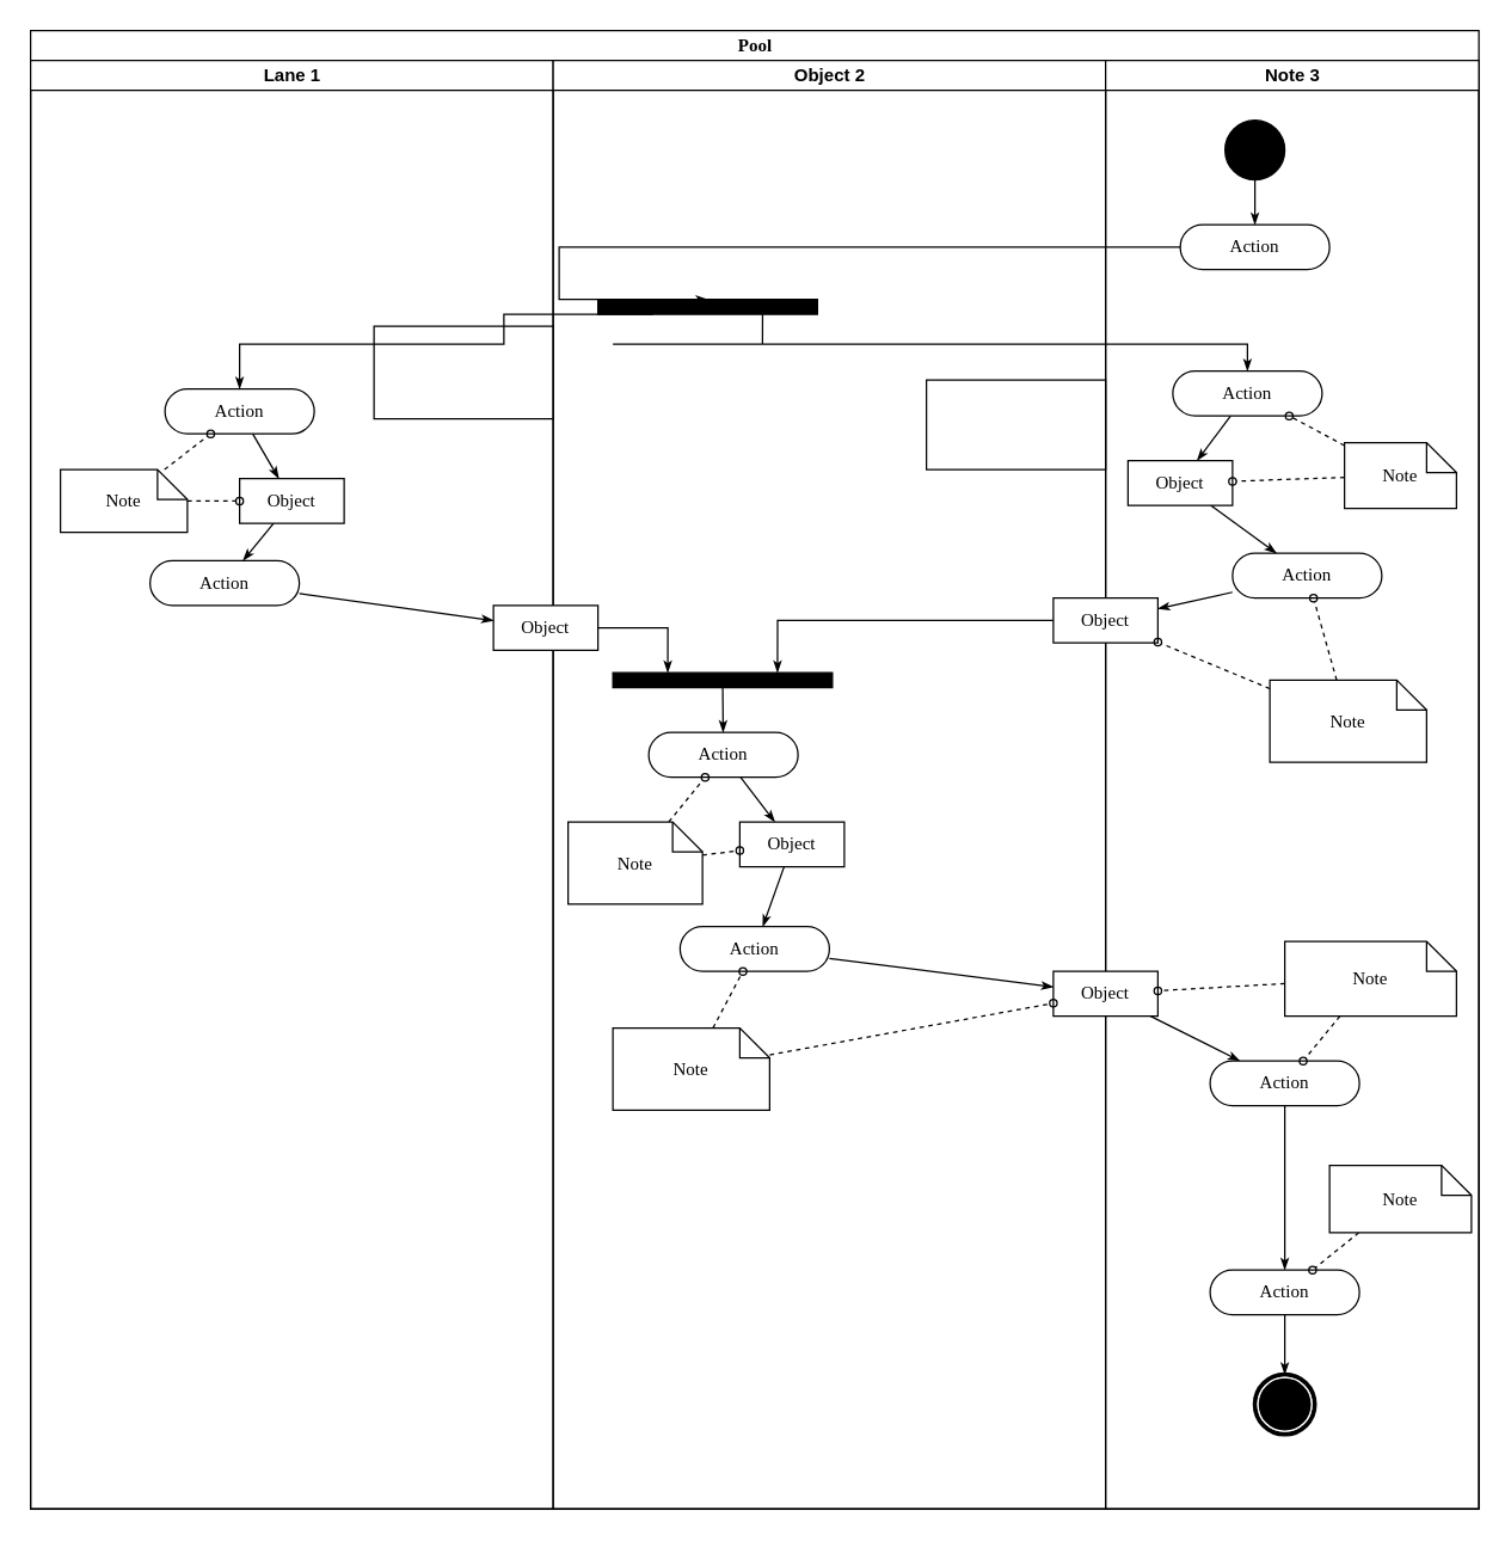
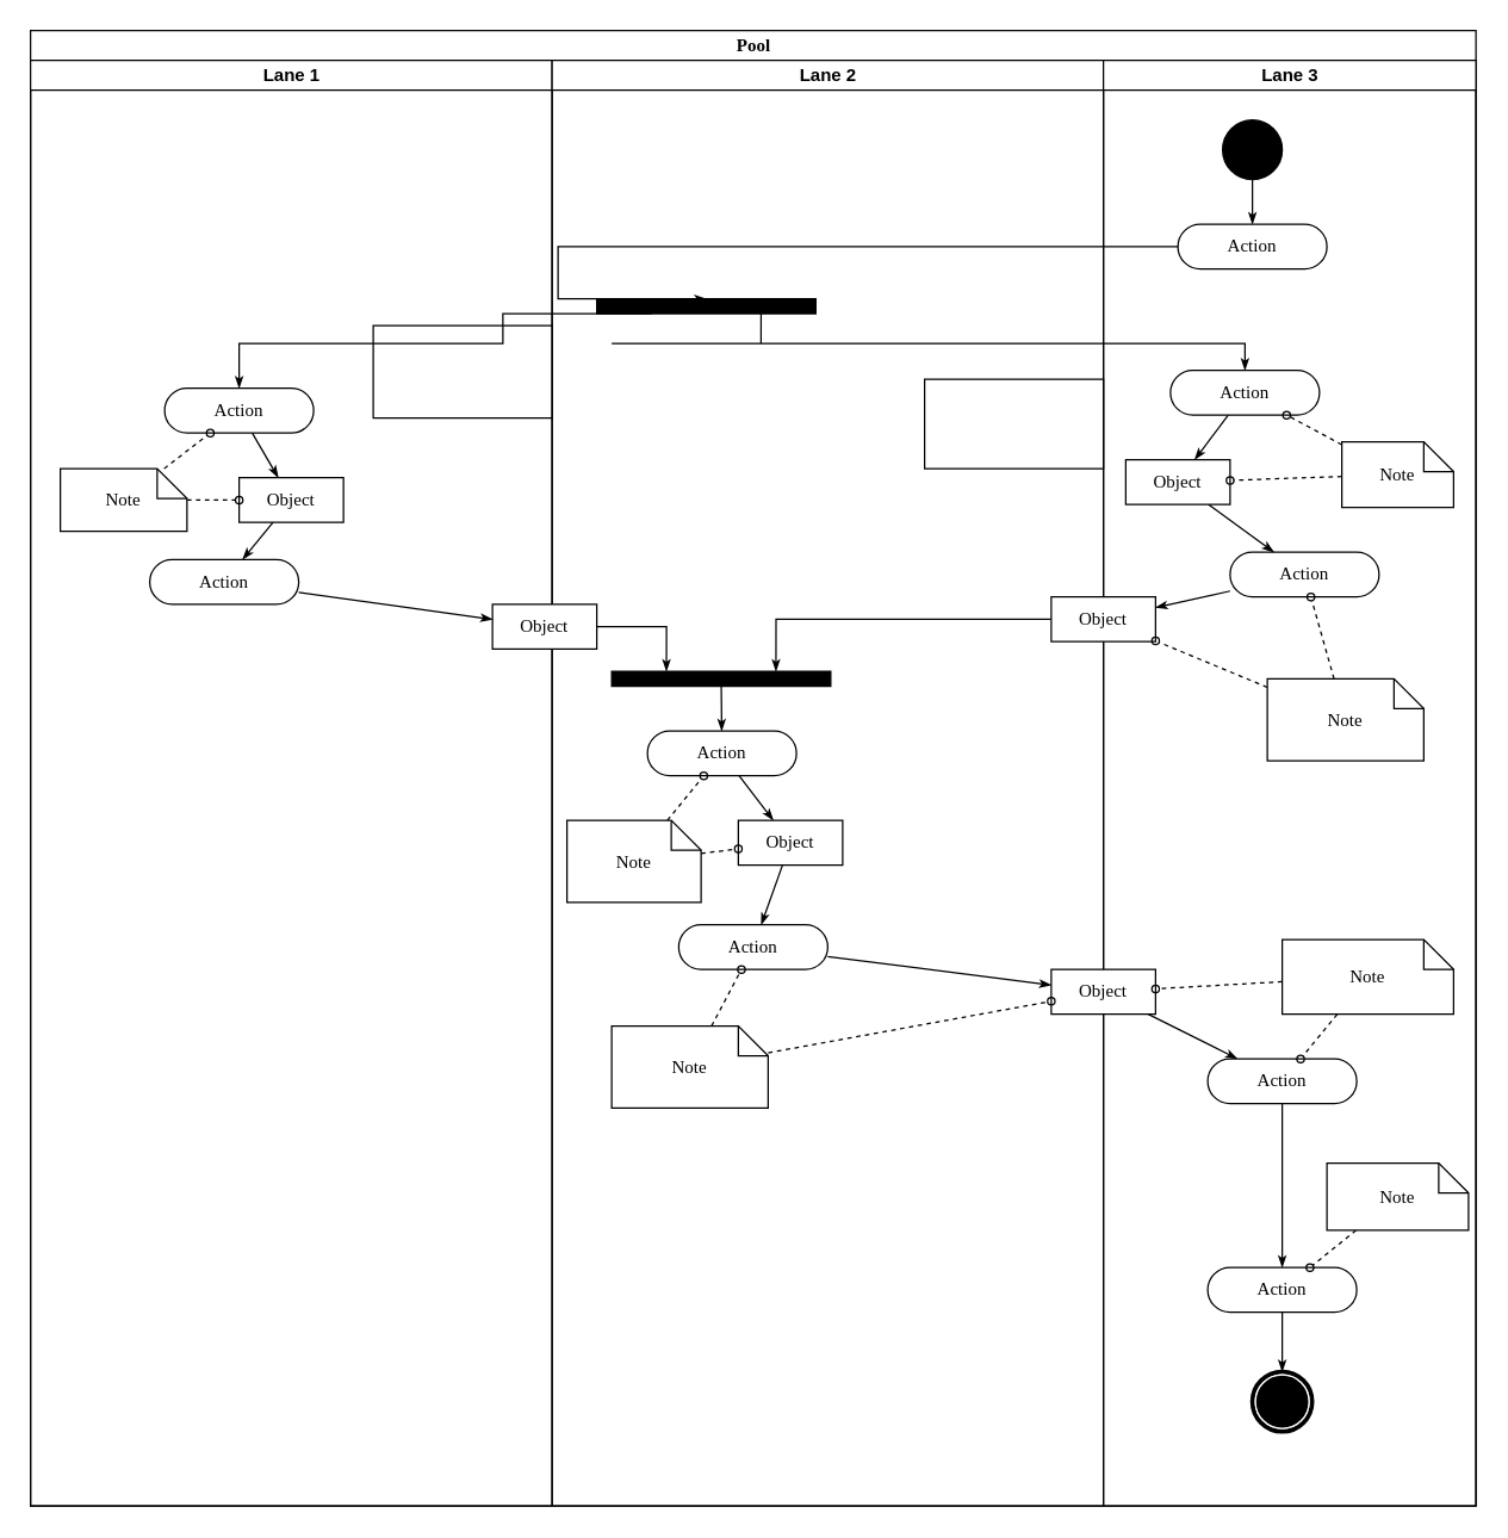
  <mxCell id="0" />
  <mxCell id="1" parent="0" />
  <mxCell id="2" value="Pool" style="swimlane;html=1;childLayout=stackLayout;startSize=20;rounded=0;shadow=0;comic=0;labelBackgroundColor=none;strokeWidth=1;fontFamily=Verdana;fontSize=12;align=center;" parent="1" vertex="1"><mxGeometry x="20" y="20" width="970" height="990" as="geometry" /></mxCell>
  <mxCell id="3" value="Lane 1" style="swimlane;html=1;startSize=20;" parent="2" vertex="1"><mxGeometry y="20" width="350" height="970" as="geometry" /></mxCell>
  <mxCell id="4" style="edgeStyle=none;rounded=0;html=1;labelBackgroundColor=none;startArrow=none;startFill=0;startSize=5;endArrow=classicThin;endFill=1;endSize=5;jettySize=auto;orthogonalLoop=1;strokeWidth=1;fontFamily=Verdana;fontSize=12" parent="3" source="5" target="8" edge="1"><mxGeometry relative="1" as="geometry" /></mxCell>
  <mxCell id="5" value="Action" style="rounded=1;whiteSpace=wrap;html=1;shadow=0;comic=0;labelBackgroundColor=none;strokeWidth=1;fontFamily=Verdana;fontSize=12;align=center;arcSize=50;" parent="3" vertex="1"><mxGeometry x="90" y="220" width="100" height="30" as="geometry" /></mxCell>
  <mxCell id="6" value="Action" style="rounded=1;whiteSpace=wrap;html=1;shadow=0;comic=0;labelBackgroundColor=none;strokeWidth=1;fontFamily=Verdana;fontSize=12;align=center;arcSize=50;" parent="3" vertex="1"><mxGeometry x="80" y="335" width="100" height="30" as="geometry" /></mxCell>
  <mxCell id="7" style="edgeStyle=none;rounded=0;html=1;labelBackgroundColor=none;startArrow=none;startFill=0;startSize=5;endArrow=classicThin;endFill=1;endSize=5;jettySize=auto;orthogonalLoop=1;strokeWidth=1;fontFamily=Verdana;fontSize=12" parent="3" source="8" target="6" edge="1"><mxGeometry relative="1" as="geometry" /></mxCell>
  <mxCell id="8" value="Object" style="rounded=0;whiteSpace=wrap;html=1;shadow=0;comic=0;labelBackgroundColor=none;strokeWidth=1;fontFamily=Verdana;fontSize=12;align=center;arcSize=50;" parent="3" vertex="1"><mxGeometry x="140" y="280" width="70" height="30" as="geometry" /></mxCell>
  <mxCell id="9" style="edgeStyle=none;rounded=0;html=1;labelBackgroundColor=none;startArrow=none;startFill=0;startSize=5;endArrow=oval;endFill=0;endSize=5;jettySize=auto;orthogonalLoop=1;strokeWidth=1;fontFamily=Verdana;fontSize=12;dashed=1;" parent="3" source="11" target="5" edge="1"><mxGeometry relative="1" as="geometry" /></mxCell>
  <mxCell id="10" style="edgeStyle=none;rounded=0;html=1;dashed=1;labelBackgroundColor=none;startArrow=none;startFill=0;startSize=5;endArrow=oval;endFill=0;endSize=5;jettySize=auto;orthogonalLoop=1;strokeWidth=1;fontFamily=Verdana;fontSize=12" parent="3" source="11" target="8" edge="1"><mxGeometry relative="1" as="geometry" /></mxCell>
  <mxCell id="11" value="Note" style="shape=note;whiteSpace=wrap;html=1;rounded=0;shadow=0;comic=0;labelBackgroundColor=none;strokeWidth=1;fontFamily=Verdana;fontSize=12;align=center;size=20;" parent="3" vertex="1"><mxGeometry x="20" y="274" width="85" height="42" as="geometry" /></mxCell>
  <mxCell id="12" value="" style="rounded=0;whiteSpace=wrap;html=1;" vertex="1" parent="3"><mxGeometry x="230" y="178" width="120" height="62" as="geometry" /></mxCell>
- <mxCell id="13" value="Object 2" style="swimlane;html=1;startSize=20;" parent="2" vertex="1"><mxGeometry x="350" y="20" width="370" height="970" as="geometry" /></mxCell>
+ <mxCell id="13" value="Lane 2" style="swimlane;html=1;startSize=20;" parent="2" vertex="1"><mxGeometry x="350" y="20" width="370" height="970" as="geometry" /></mxCell>
  <mxCell id="14" value="" style="whiteSpace=wrap;html=1;rounded=0;shadow=0;comic=0;labelBackgroundColor=none;strokeWidth=1;fillColor=#000000;fontFamily=Verdana;fontSize=12;align=center;rotation=0;" parent="13" vertex="1"><mxGeometry x="30" y="160" width="147" height="10" as="geometry" /></mxCell>
  <mxCell id="15" style="edgeStyle=none;rounded=0;html=1;labelBackgroundColor=none;startArrow=none;startFill=0;startSize=5;endArrow=classicThin;endFill=1;endSize=5;jettySize=auto;orthogonalLoop=1;strokeWidth=1;fontFamily=Verdana;fontSize=12" parent="13" source="16" target="22" edge="1"><mxGeometry relative="1" as="geometry" /></mxCell>
  <mxCell id="16" value="Action" style="rounded=1;whiteSpace=wrap;html=1;shadow=0;comic=0;labelBackgroundColor=none;strokeWidth=1;fontFamily=Verdana;fontSize=12;align=center;arcSize=50;" parent="13" vertex="1"><mxGeometry x="64" y="450" width="100" height="30" as="geometry" /></mxCell>
  <mxCell id="17" style="edgeStyle=none;rounded=0;html=1;labelBackgroundColor=none;startArrow=none;startFill=0;startSize=5;endArrow=classicThin;endFill=1;endSize=5;jettySize=auto;orthogonalLoop=1;strokeWidth=1;fontFamily=Verdana;fontSize=12" parent="13" source="18" target="16" edge="1"><mxGeometry relative="1" as="geometry" /></mxCell>
  <mxCell id="18" value="" style="whiteSpace=wrap;html=1;rounded=0;shadow=0;comic=0;labelBackgroundColor=none;strokeWidth=1;fillColor=#000000;fontFamily=Verdana;fontSize=12;align=center;rotation=0;" parent="13" vertex="1"><mxGeometry x="40" y="410" width="147" height="10" as="geometry" /></mxCell>
  <mxCell id="19" style="edgeStyle=orthogonalEdgeStyle;rounded=0;html=1;entryX=0.25;entryY=0;labelBackgroundColor=none;startArrow=none;startFill=0;startSize=5;endArrow=classicThin;endFill=1;endSize=5;jettySize=auto;orthogonalLoop=1;strokeWidth=1;fontFamily=Verdana;fontSize=12" parent="13" source="20" target="18" edge="1"><mxGeometry relative="1" as="geometry" /></mxCell>
  <mxCell id="20" value="Object" style="rounded=0;whiteSpace=wrap;html=1;shadow=0;comic=0;labelBackgroundColor=none;strokeWidth=1;fontFamily=Verdana;fontSize=12;align=center;arcSize=50;" parent="13" vertex="1"><mxGeometry x="-40" y="365" width="70" height="30" as="geometry" /></mxCell>
  <mxCell id="21" style="edgeStyle=none;rounded=0;html=1;labelBackgroundColor=none;startArrow=none;startFill=0;startSize=5;endArrow=classicThin;endFill=1;endSize=5;jettySize=auto;orthogonalLoop=1;strokeWidth=1;fontFamily=Verdana;fontSize=12" parent="13" source="22" target="23" edge="1"><mxGeometry relative="1" as="geometry" /></mxCell>
  <mxCell id="22" value="Object" style="rounded=0;whiteSpace=wrap;html=1;shadow=0;comic=0;labelBackgroundColor=none;strokeWidth=1;fontFamily=Verdana;fontSize=12;align=center;arcSize=50;" parent="13" vertex="1"><mxGeometry x="125" y="510" width="70" height="30" as="geometry" /></mxCell>
  <mxCell id="23" value="Action" style="rounded=1;whiteSpace=wrap;html=1;shadow=0;comic=0;labelBackgroundColor=none;strokeWidth=1;fontFamily=Verdana;fontSize=12;align=center;arcSize=50;" parent="13" vertex="1"><mxGeometry x="85" y="580" width="100" height="30" as="geometry" /></mxCell>
  <mxCell id="24" style="edgeStyle=none;rounded=0;html=1;dashed=1;labelBackgroundColor=none;startArrow=none;startFill=0;startSize=5;endArrow=oval;endFill=0;endSize=5;jettySize=auto;orthogonalLoop=1;strokeWidth=1;fontFamily=Verdana;fontSize=12" parent="13" source="26" target="16" edge="1"><mxGeometry relative="1" as="geometry" /></mxCell>
  <mxCell id="25" style="edgeStyle=none;rounded=0;html=1;dashed=1;labelBackgroundColor=none;startArrow=none;startFill=0;startSize=5;endArrow=oval;endFill=0;endSize=5;jettySize=auto;orthogonalLoop=1;strokeWidth=1;fontFamily=Verdana;fontSize=12" parent="13" source="26" target="22" edge="1"><mxGeometry relative="1" as="geometry" /></mxCell>
  <mxCell id="26" value="Note" style="shape=note;whiteSpace=wrap;html=1;rounded=0;shadow=0;comic=0;labelBackgroundColor=none;strokeWidth=1;fontFamily=Verdana;fontSize=12;align=center;size=20;" parent="13" vertex="1"><mxGeometry x="10" y="510" width="90" height="55" as="geometry" /></mxCell>
  <mxCell id="27" style="edgeStyle=none;rounded=0;html=1;dashed=1;labelBackgroundColor=none;startArrow=none;startFill=0;startSize=5;endArrow=oval;endFill=0;endSize=5;jettySize=auto;orthogonalLoop=1;strokeWidth=1;fontFamily=Verdana;fontSize=12" parent="13" source="28" target="23" edge="1"><mxGeometry relative="1" as="geometry" /></mxCell>
  <mxCell id="28" value="Note" style="shape=note;whiteSpace=wrap;html=1;rounded=0;shadow=0;comic=0;labelBackgroundColor=none;strokeWidth=1;fontFamily=Verdana;fontSize=12;align=center;size=20;" parent="13" vertex="1"><mxGeometry x="40" y="648" width="105" height="55" as="geometry" /></mxCell>
  <mxCell id="29" value="" style="rounded=0;whiteSpace=wrap;html=1;" vertex="1" parent="13"><mxGeometry x="250" y="214" width="120" height="60" as="geometry" /></mxCell>
- <mxCell id="30" value="Note 3" style="swimlane;html=1;startSize=20;" parent="2" vertex="1"><mxGeometry x="720" y="20" width="250" height="970" as="geometry" /></mxCell>
+ <mxCell id="30" value="Lane 3" style="swimlane;html=1;startSize=20;" parent="2" vertex="1"><mxGeometry x="720" y="20" width="250" height="970" as="geometry" /></mxCell>
  <mxCell id="31" style="edgeStyle=orthogonalEdgeStyle;rounded=0;html=1;labelBackgroundColor=none;startArrow=none;startFill=0;startSize=5;endArrow=classicThin;endFill=1;endSize=5;jettySize=auto;orthogonalLoop=1;strokeWidth=1;fontFamily=Verdana;fontSize=12" parent="30" source="32" target="33" edge="1"><mxGeometry relative="1" as="geometry" /></mxCell>
  <mxCell id="32" value="" style="ellipse;whiteSpace=wrap;html=1;rounded=0;shadow=0;comic=0;labelBackgroundColor=none;strokeWidth=1;fillColor=#000000;fontFamily=Verdana;fontSize=12;align=center;" parent="30" vertex="1"><mxGeometry x="80" y="40" width="40" height="40" as="geometry" /></mxCell>
  <mxCell id="33" value="Action" style="rounded=1;whiteSpace=wrap;html=1;shadow=0;comic=0;labelBackgroundColor=none;strokeWidth=1;fontFamily=Verdana;fontSize=12;align=center;arcSize=50;" parent="30" vertex="1"><mxGeometry x="50" y="110" width="100" height="30" as="geometry" /></mxCell>
  <mxCell id="34" style="rounded=0;html=1;labelBackgroundColor=none;startArrow=none;startFill=0;startSize=5;endArrow=classicThin;endFill=1;endSize=5;jettySize=auto;orthogonalLoop=1;strokeWidth=1;fontFamily=Verdana;fontSize=12" parent="30" source="35" target="39" edge="1"><mxGeometry relative="1" as="geometry" /></mxCell>
  <mxCell id="35" value="Action" style="rounded=1;whiteSpace=wrap;html=1;shadow=0;comic=0;labelBackgroundColor=none;strokeWidth=1;fontFamily=Verdana;fontSize=12;align=center;arcSize=50;" parent="30" vertex="1"><mxGeometry x="45" y="208" width="100" height="30" as="geometry" /></mxCell>
  <mxCell id="36" style="edgeStyle=none;rounded=0;html=1;labelBackgroundColor=none;startArrow=none;startFill=0;startSize=5;endArrow=classicThin;endFill=1;endSize=5;jettySize=auto;orthogonalLoop=1;strokeWidth=1;fontFamily=Verdana;fontSize=12" parent="30" source="37" target="40" edge="1"><mxGeometry relative="1" as="geometry" /></mxCell>
  <mxCell id="37" value="Action" style="rounded=1;whiteSpace=wrap;html=1;shadow=0;comic=0;labelBackgroundColor=none;strokeWidth=1;fontFamily=Verdana;fontSize=12;align=center;arcSize=50;" parent="30" vertex="1"><mxGeometry x="85" y="330" width="100" height="30" as="geometry" /></mxCell>
  <mxCell id="38" style="edgeStyle=none;rounded=0;html=1;labelBackgroundColor=none;startArrow=none;startFill=0;startSize=5;endArrow=classicThin;endFill=1;endSize=5;jettySize=auto;orthogonalLoop=1;strokeWidth=1;fontFamily=Verdana;fontSize=12" parent="30" source="39" target="37" edge="1"><mxGeometry relative="1" as="geometry" /></mxCell>
  <mxCell id="39" value="Object" style="rounded=0;whiteSpace=wrap;html=1;shadow=0;comic=0;labelBackgroundColor=none;strokeWidth=1;fontFamily=Verdana;fontSize=12;align=center;arcSize=50;" parent="30" vertex="1"><mxGeometry x="15" y="268" width="70" height="30" as="geometry" /></mxCell>
  <mxCell id="40" value="Object" style="rounded=0;whiteSpace=wrap;html=1;shadow=0;comic=0;labelBackgroundColor=none;strokeWidth=1;fontFamily=Verdana;fontSize=12;align=center;arcSize=50;" parent="30" vertex="1"><mxGeometry x="-35" y="360" width="70" height="30" as="geometry" /></mxCell>
  <mxCell id="41" style="edgeStyle=none;rounded=0;html=1;labelBackgroundColor=none;startArrow=none;startFill=0;startSize=5;endArrow=classicThin;endFill=1;endSize=5;jettySize=auto;orthogonalLoop=1;strokeWidth=1;fontFamily=Verdana;fontSize=12" parent="30" source="42" target="44" edge="1"><mxGeometry relative="1" as="geometry" /></mxCell>
  <mxCell id="42" value="Object" style="rounded=0;whiteSpace=wrap;html=1;shadow=0;comic=0;labelBackgroundColor=none;strokeWidth=1;fontFamily=Verdana;fontSize=12;align=center;arcSize=50;" parent="30" vertex="1"><mxGeometry x="-35" y="610" width="70" height="30" as="geometry" /></mxCell>
  <mxCell id="43" style="edgeStyle=none;rounded=0;html=1;labelBackgroundColor=none;startArrow=none;startFill=0;startSize=5;endArrow=classicThin;endFill=1;endSize=5;jettySize=auto;orthogonalLoop=1;strokeWidth=1;fontFamily=Verdana;fontSize=12" parent="30" source="44" target="46" edge="1"><mxGeometry relative="1" as="geometry" /></mxCell>
  <mxCell id="44" value="Action" style="rounded=1;whiteSpace=wrap;html=1;shadow=0;comic=0;labelBackgroundColor=none;strokeWidth=1;fontFamily=Verdana;fontSize=12;align=center;arcSize=50;" parent="30" vertex="1"><mxGeometry x="70" y="670" width="100" height="30" as="geometry" /></mxCell>
  <mxCell id="45" style="edgeStyle=none;rounded=0;html=1;labelBackgroundColor=none;startArrow=none;startFill=0;startSize=5;endArrow=classicThin;endFill=1;endSize=5;jettySize=auto;orthogonalLoop=1;strokeWidth=1;fontFamily=Verdana;fontSize=12" parent="30" source="46" target="47" edge="1"><mxGeometry relative="1" as="geometry" /></mxCell>
  <mxCell id="46" value="Action" style="rounded=1;whiteSpace=wrap;html=1;shadow=0;comic=0;labelBackgroundColor=none;strokeWidth=1;fontFamily=Verdana;fontSize=12;align=center;arcSize=50;" parent="30" vertex="1"><mxGeometry x="70" y="810" width="100" height="30" as="geometry" /></mxCell>
  <mxCell id="47" value="" style="shape=mxgraph.bpmn.shape;html=1;verticalLabelPosition=bottom;labelBackgroundColor=#ffffff;verticalAlign=top;perimeter=ellipsePerimeter;outline=end;symbol=terminate;rounded=0;shadow=0;comic=0;strokeWidth=1;fontFamily=Verdana;fontSize=12;align=center;" parent="30" vertex="1"><mxGeometry x="100" y="880" width="40" height="40" as="geometry" /></mxCell>
  <mxCell id="48" style="edgeStyle=none;rounded=0;html=1;dashed=1;labelBackgroundColor=none;startArrow=none;startFill=0;startSize=5;endArrow=oval;endFill=0;endSize=5;jettySize=auto;orthogonalLoop=1;strokeWidth=1;fontFamily=Verdana;fontSize=12" parent="30" source="50" target="35" edge="1"><mxGeometry relative="1" as="geometry" /></mxCell>
  <mxCell id="49" style="edgeStyle=none;rounded=0;html=1;dashed=1;labelBackgroundColor=none;startArrow=none;startFill=0;startSize=5;endArrow=oval;endFill=0;endSize=5;jettySize=auto;orthogonalLoop=1;strokeWidth=1;fontFamily=Verdana;fontSize=12" parent="30" source="50" target="39" edge="1"><mxGeometry relative="1" as="geometry" /></mxCell>
  <mxCell id="50" value="Note" style="shape=note;whiteSpace=wrap;html=1;rounded=0;shadow=0;comic=0;labelBackgroundColor=none;strokeWidth=1;fontFamily=Verdana;fontSize=12;align=center;size=20;" parent="30" vertex="1"><mxGeometry x="160" y="256" width="75" height="44" as="geometry" /></mxCell>
  <mxCell id="51" style="edgeStyle=none;rounded=0;html=1;dashed=1;labelBackgroundColor=none;startArrow=none;startFill=0;startSize=5;endArrow=oval;endFill=0;endSize=5;jettySize=auto;orthogonalLoop=1;strokeWidth=1;fontFamily=Verdana;fontSize=12" parent="30" source="53" target="37" edge="1"><mxGeometry relative="1" as="geometry" /></mxCell>
  <mxCell id="52" style="edgeStyle=none;rounded=0;html=1;dashed=1;labelBackgroundColor=none;startArrow=none;startFill=0;startSize=5;endArrow=oval;endFill=0;endSize=5;jettySize=auto;orthogonalLoop=1;strokeWidth=1;fontFamily=Verdana;fontSize=12" parent="30" source="53" target="40" edge="1"><mxGeometry relative="1" as="geometry" /></mxCell>
  <mxCell id="53" value="Note" style="shape=note;whiteSpace=wrap;html=1;rounded=0;shadow=0;comic=0;labelBackgroundColor=none;strokeWidth=1;fontFamily=Verdana;fontSize=12;align=center;size=20;" parent="30" vertex="1"><mxGeometry x="110" y="415" width="105" height="55" as="geometry" /></mxCell>
  <mxCell id="54" style="edgeStyle=none;rounded=0;html=1;dashed=1;labelBackgroundColor=none;startArrow=none;startFill=0;startSize=5;endArrow=oval;endFill=0;endSize=5;jettySize=auto;orthogonalLoop=1;strokeWidth=1;fontFamily=Verdana;fontSize=12" parent="30" source="56" target="44" edge="1"><mxGeometry relative="1" as="geometry" /></mxCell>
  <mxCell id="55" style="edgeStyle=none;rounded=0;html=1;dashed=1;labelBackgroundColor=none;startArrow=none;startFill=0;startSize=5;endArrow=oval;endFill=0;endSize=5;jettySize=auto;orthogonalLoop=1;strokeWidth=1;fontFamily=Verdana;fontSize=12" parent="30" source="56" target="42" edge="1"><mxGeometry relative="1" as="geometry" /></mxCell>
  <mxCell id="56" value="Note" style="shape=note;whiteSpace=wrap;html=1;rounded=0;shadow=0;comic=0;labelBackgroundColor=none;strokeWidth=1;fontFamily=Verdana;fontSize=12;align=center;size=20;" parent="30" vertex="1"><mxGeometry x="120" y="590" width="115" height="50" as="geometry" /></mxCell>
  <mxCell id="57" style="edgeStyle=none;rounded=0;html=1;dashed=1;labelBackgroundColor=none;startArrow=none;startFill=0;startSize=5;endArrow=oval;endFill=0;endSize=5;jettySize=auto;orthogonalLoop=1;strokeWidth=1;fontFamily=Verdana;fontSize=12" parent="30" source="58" target="46" edge="1"><mxGeometry relative="1" as="geometry" /></mxCell>
  <mxCell id="58" value="Note" style="shape=note;whiteSpace=wrap;html=1;rounded=0;shadow=0;comic=0;labelBackgroundColor=none;strokeWidth=1;fontFamily=Verdana;fontSize=12;align=center;size=20;" parent="30" vertex="1"><mxGeometry x="150" y="740" width="95" height="45" as="geometry" /></mxCell>
  <mxCell id="59" style="edgeStyle=orthogonalEdgeStyle;rounded=0;html=1;entryX=0.5;entryY=0;labelBackgroundColor=none;startArrow=none;startFill=0;startSize=5;endArrow=classicThin;endFill=1;endSize=5;jettySize=auto;orthogonalLoop=1;strokeWidth=1;fontFamily=Verdana;fontSize=12" parent="2" source="33" target="14" edge="1"><mxGeometry relative="1" as="geometry"><Array as="points"><mxPoint x="354" y="145" /></Array></mxGeometry></mxCell>
  <mxCell id="60" style="edgeStyle=orthogonalEdgeStyle;rounded=0;html=1;exitX=0.75;exitY=1;labelBackgroundColor=none;startArrow=none;startFill=0;startSize=5;endArrow=classicThin;endFill=1;endSize=5;jettySize=auto;orthogonalLoop=1;strokeWidth=1;fontFamily=Verdana;fontSize=12" parent="2" source="14" target="35" edge="1"><mxGeometry relative="1" as="geometry"><Array as="points"><mxPoint x="390" y="210" /><mxPoint x="595" y="210" /></Array></mxGeometry></mxCell>
  <mxCell id="61" style="edgeStyle=orthogonalEdgeStyle;rounded=0;html=1;exitX=0.25;exitY=1;entryX=0.5;entryY=0;labelBackgroundColor=none;startArrow=none;startFill=0;startSize=5;endArrow=classicThin;endFill=1;endSize=5;jettySize=auto;orthogonalLoop=1;strokeWidth=1;fontFamily=Verdana;fontSize=12" parent="2" source="14" target="5" edge="1"><mxGeometry relative="1" as="geometry"><Array as="points"><mxPoint x="317" y="210" /><mxPoint x="140" y="210" /></Array></mxGeometry></mxCell>
  <mxCell id="62" style="edgeStyle=orthogonalEdgeStyle;rounded=0;html=1;entryX=0.75;entryY=0;labelBackgroundColor=none;startArrow=none;startFill=0;startSize=5;endArrow=classicThin;endFill=1;endSize=5;jettySize=auto;orthogonalLoop=1;strokeWidth=1;fontFamily=Verdana;fontSize=12" parent="2" source="40" target="18" edge="1"><mxGeometry relative="1" as="geometry" /></mxCell>
  <mxCell id="63" style="edgeStyle=none;rounded=0;html=1;labelBackgroundColor=none;startArrow=none;startFill=0;startSize=5;endArrow=classicThin;endFill=1;endSize=5;jettySize=auto;orthogonalLoop=1;strokeWidth=1;fontFamily=Verdana;fontSize=12" parent="2" source="6" target="20" edge="1"><mxGeometry relative="1" as="geometry" /></mxCell>
  <mxCell id="64" style="edgeStyle=none;rounded=0;html=1;labelBackgroundColor=none;startArrow=none;startFill=0;startSize=5;endArrow=classicThin;endFill=1;endSize=5;jettySize=auto;orthogonalLoop=1;strokeWidth=1;fontFamily=Verdana;fontSize=12" parent="2" source="23" target="42" edge="1"><mxGeometry relative="1" as="geometry" /></mxCell>
  <mxCell id="65" style="edgeStyle=none;rounded=0;html=1;dashed=1;labelBackgroundColor=none;startArrow=none;startFill=0;startSize=5;endArrow=oval;endFill=0;endSize=5;jettySize=auto;orthogonalLoop=1;strokeWidth=1;fontFamily=Verdana;fontSize=12" parent="2" source="28" target="42" edge="1"><mxGeometry relative="1" as="geometry" /></mxCell>
